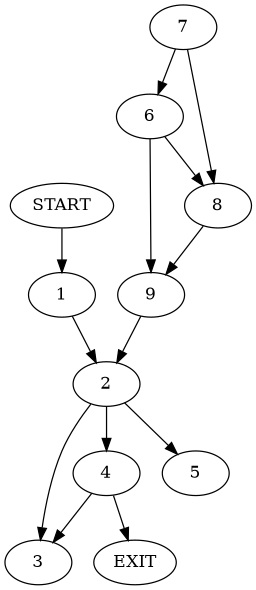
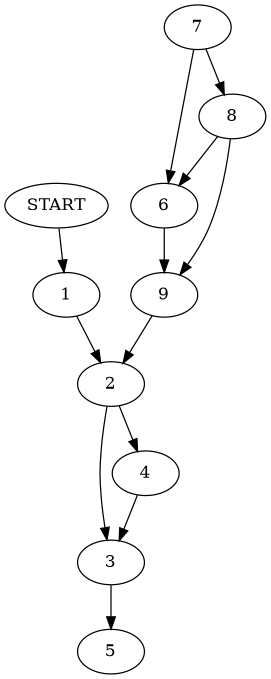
  digraph {
    fontname="DejaVu Serif"
    node [fontname="DejaVu Serif"]
    edge [fontname="DejaVu Serif"]
    n1 [label=START]
    1
    2
-   n4 [label=EXIT]
    3
    4
    5
    6
    9
    7
    8
    n1 -> 1
    1 -> 2
    2 -> 3
    2 -> 4
-   2 -> 5
-   4 -> n4
+   3 -> 5
    4 -> 3
    6 -> 9
    9 -> 2
    7 -> 6
    7 -> 8
-   6 -> 8
+   8 -> 6
    8 -> 9
  }
